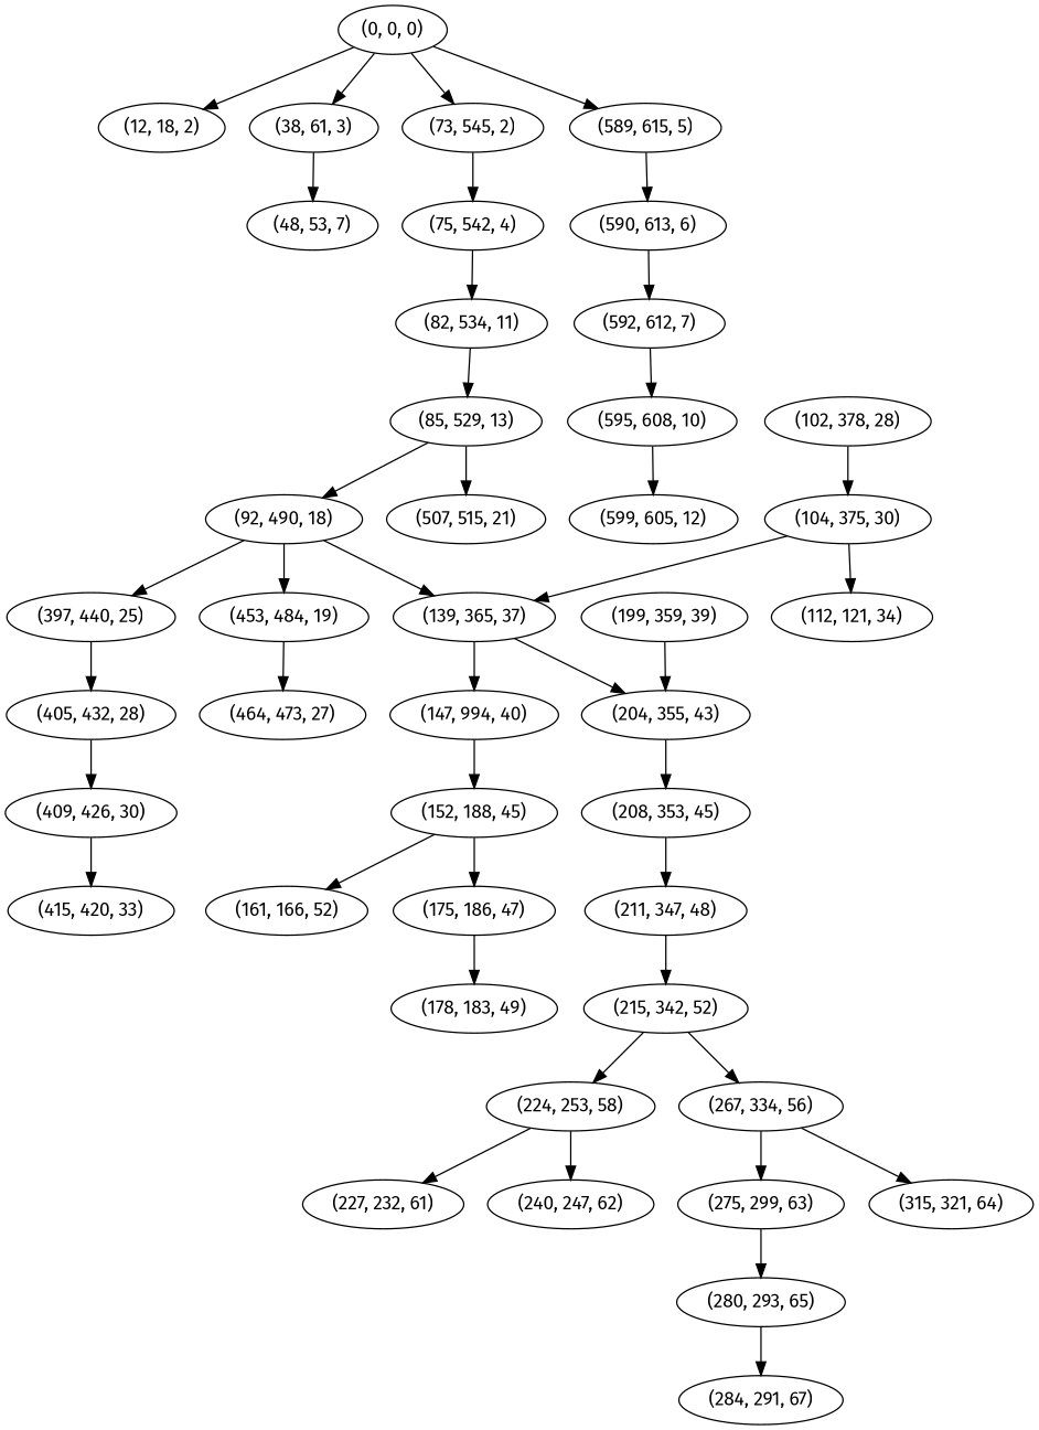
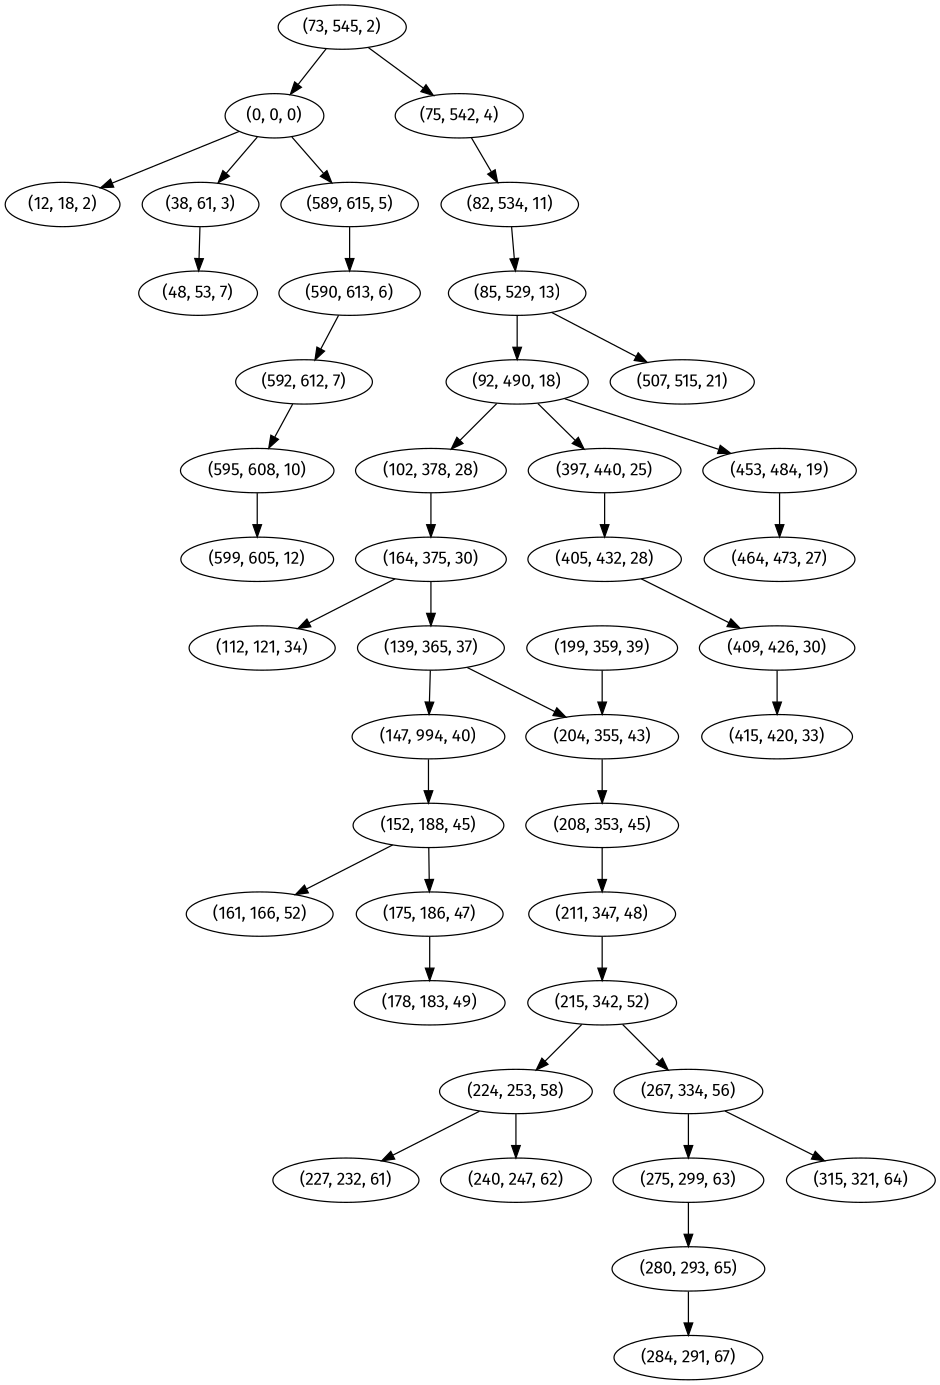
  digraph {
    fontname="Fira Sans"
    node [fontname="Fira Sans"]
    edge [fontname="Fira Sans"]
    "(0, 0, 0)"
    "(12, 18, 2)"
    "(38, 61, 3)"
    "(73, 545, 2)"
    "(589, 615, 5)"
    "(48, 53, 7)"
    "(75, 542, 4)"
    "(590, 613, 6)"
    "(82, 534, 11)"
    "(85, 529, 13)"
    "(92, 490, 18)"
    "(507, 515, 21)"
    "(102, 378, 28)"
    "(397, 440, 25)"
    "(453, 484, 19)"
-   "(104, 375, 30)"
+   "(104, 375, 30)" [label="(164, 375, 30)"]
    "(405, 432, 28)"
    "(464, 473, 27)"
    "(112, 121, 34)"
    "(139, 365, 37)"
    n21 [label="(147, 994, 40)"]
    "(204, 355, 43)"
    "(152, 188, 45)"
    "(199, 359, 39)"
    "(161, 166, 52)"
    "(175, 186, 47)"
    "(178, 183, 49)"
    "(208, 353, 45)"
    "(211, 347, 48)"
    "(215, 342, 52)"
    "(224, 253, 58)"
    "(267, 334, 56)"
    "(227, 232, 61)"
    "(240, 247, 62)"
    "(275, 299, 63)"
    "(315, 321, 64)"
    "(280, 293, 65)"
    "(284, 291, 67)"
    "(409, 426, 30)"
    "(415, 420, 33)"
    "(592, 612, 7)"
    "(595, 608, 10)"
    "(599, 605, 12)"
    "(0, 0, 0)" -> "(12, 18, 2)"
    "(0, 0, 0)" -> "(38, 61, 3)"
-   "(0, 0, 0)" -> "(73, 545, 2)"
+   "(73, 545, 2)" -> "(0, 0, 0)"
    "(0, 0, 0)" -> "(589, 615, 5)"
    "(38, 61, 3)" -> "(48, 53, 7)"
    "(73, 545, 2)" -> "(75, 542, 4)"
    "(589, 615, 5)" -> "(590, 613, 6)"
    "(75, 542, 4)" -> "(82, 534, 11)"
    "(590, 613, 6)" -> "(592, 612, 7)"
    "(82, 534, 11)" -> "(85, 529, 13)"
    "(85, 529, 13)" -> "(92, 490, 18)"
    "(85, 529, 13)" -> "(507, 515, 21)"
-   "(92, 490, 18)" -> "(139, 365, 37)"
+   "(92, 490, 18)" -> "(102, 378, 28)"
    "(92, 490, 18)" -> "(397, 440, 25)"
    "(92, 490, 18)" -> "(453, 484, 19)"
    "(102, 378, 28)" -> "(104, 375, 30)"
    "(397, 440, 25)" -> "(405, 432, 28)"
    "(453, 484, 19)" -> "(464, 473, 27)"
    "(104, 375, 30)" -> "(112, 121, 34)"
    "(104, 375, 30)" -> "(139, 365, 37)"
    "(405, 432, 28)" -> "(409, 426, 30)"
    "(139, 365, 37)" -> n21
    "(139, 365, 37)" -> "(204, 355, 43)"
    n21 -> "(152, 188, 45)"
    "(204, 355, 43)" -> "(208, 353, 45)"
    "(152, 188, 45)" -> "(161, 166, 52)"
    "(152, 188, 45)" -> "(175, 186, 47)"
    "(199, 359, 39)" -> "(204, 355, 43)"
    "(175, 186, 47)" -> "(178, 183, 49)"
    "(208, 353, 45)" -> "(211, 347, 48)"
    "(211, 347, 48)" -> "(215, 342, 52)"
    "(215, 342, 52)" -> "(224, 253, 58)"
    "(215, 342, 52)" -> "(267, 334, 56)"
    "(224, 253, 58)" -> "(227, 232, 61)"
    "(224, 253, 58)" -> "(240, 247, 62)"
    "(267, 334, 56)" -> "(275, 299, 63)"
    "(267, 334, 56)" -> "(315, 321, 64)"
    "(275, 299, 63)" -> "(280, 293, 65)"
    "(280, 293, 65)" -> "(284, 291, 67)"
    "(409, 426, 30)" -> "(415, 420, 33)"
    "(592, 612, 7)" -> "(595, 608, 10)"
    "(595, 608, 10)" -> "(599, 605, 12)"
  }
